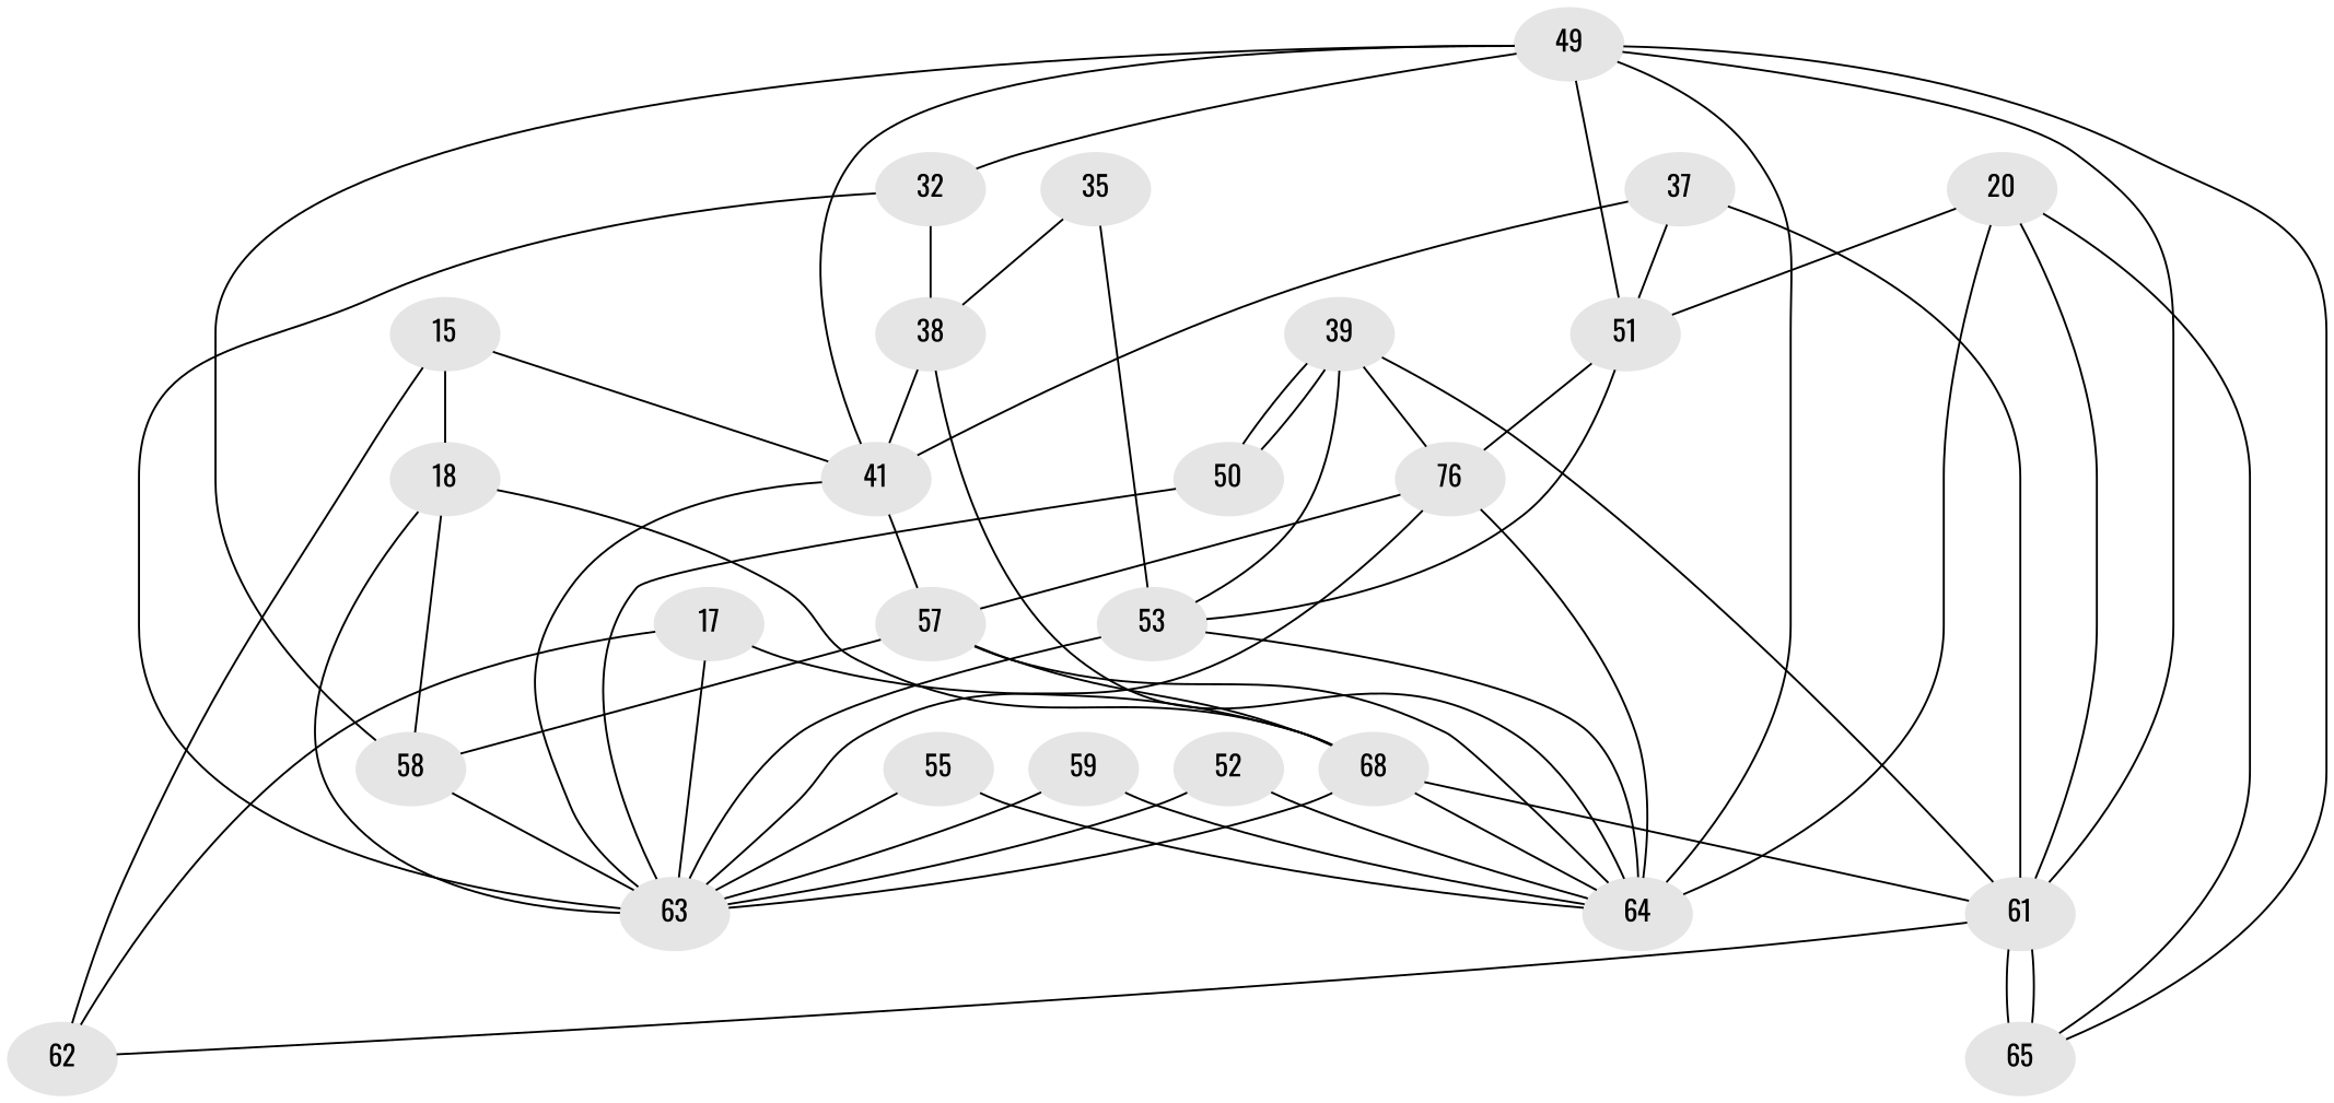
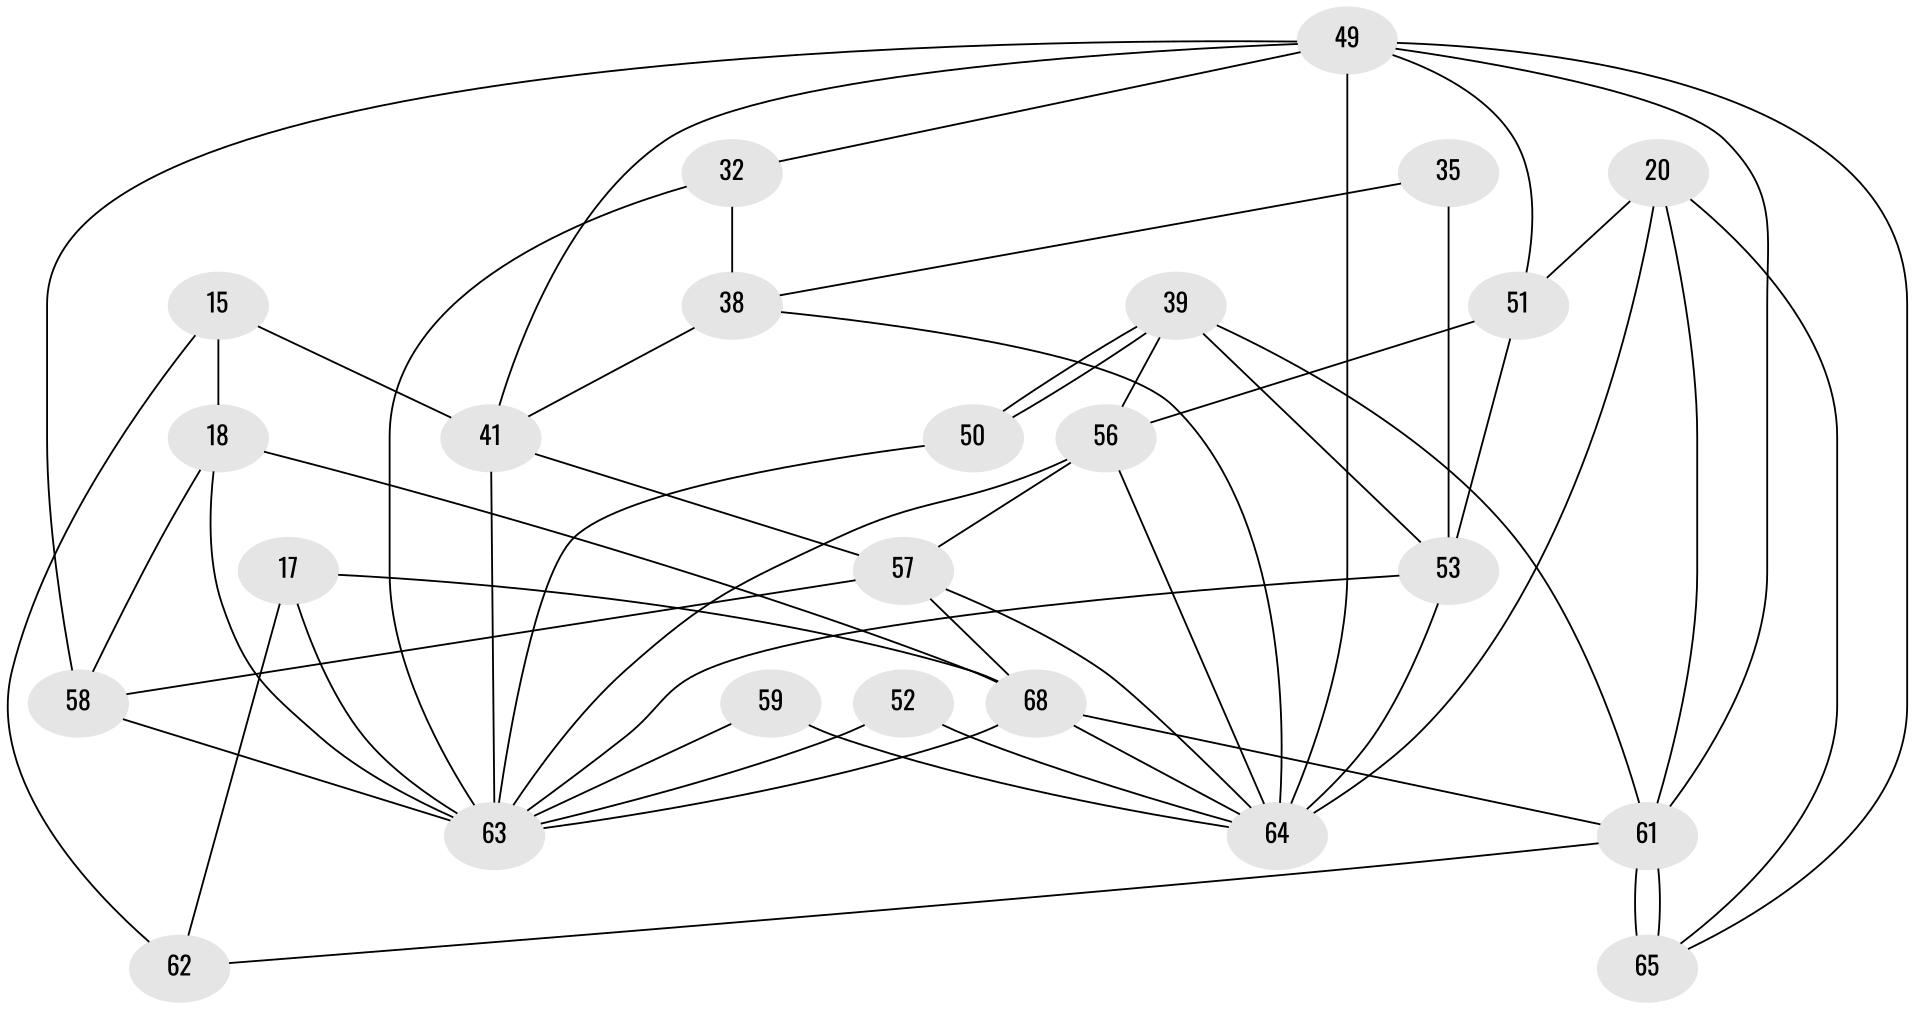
  graph {
    fontname=Oswald
    node [color=gray90 fontname=Oswald style=filled]
    edge [fontname=Oswald]
    18 [super="+2"]
    n2 [label=68 super="+23+33"]
    63 [super="+40+34+47"]
    58 [super="+9"]
    15
    41 [super="+30"]
    62
    57 [super="+21+46"]
    17 [super="+12"]
    61 [super="+49"]
    64 [super="+25+48+36+27"]
    51 [super="+31"]
    53 [super="+10"]
-   56 [super="+43+54" label=76]
+   56 [super="+43+54"]
    20
    65 [super="+8"]
    n17 [label=49 super="+26"]
    32 [super="+22"]
    38 [super="+11"]
    35
-   37
    39
    50
    52
-   55
    59
    18 -- n2
    18 -- 63
    18 -- 58
    n2 -- 63
    n2 -- 61
    n2 -- 64 [weight=2]
    58 -- 63 [weight=2]
    15 -- 18 [weight=2]
    15 -- 41
    15 -- 62
    41 -- 63
    41 -- 57
    57 -- n2 [weight=2]
    57 -- 58 [weight=3]
    57 -- 64
    17 -- n2
    17 -- 63 [weight=2]
    17 -- 62 [weight=2]
    61 -- 62 [weight=2]
    61 -- 65 [weight=3]
    61 -- 65
    51 -- 53
    51 -- 56 [weight=2]
    53 -- 63
    53 -- 64 [weight=3]
    56 -- 63 [weight=4]
    56 -- 57
    56 -- 64 [weight=2]
    20 -- 61
    20 -- 64
    20 -- 51
    20 -- 65
    n17 -- 58 [weight=2]
    n17 -- 41
    n17 -- 61
    n17 -- 64 [weight=3]
    n17 -- 51
    n17 -- 65
    n17 -- 32 [weight=2]
    32 -- 63 [weight=3]
    32 -- 38 [weight=2]
    38 -- 41
    38 -- 64
    35 -- 53
    35 -- 38
-   37 -- 41
-   37 -- 61 [weight=2]
-   37 -- 51
    39 -- 61
    39 -- 53 [weight=2]
    39 -- 56
    39 -- 50
    39 -- 50
    50 -- 63
    52 -- 63
    52 -- 64
-   55 -- 63
-   55 -- 64
    59 -- 63
    59 -- 64
  }
